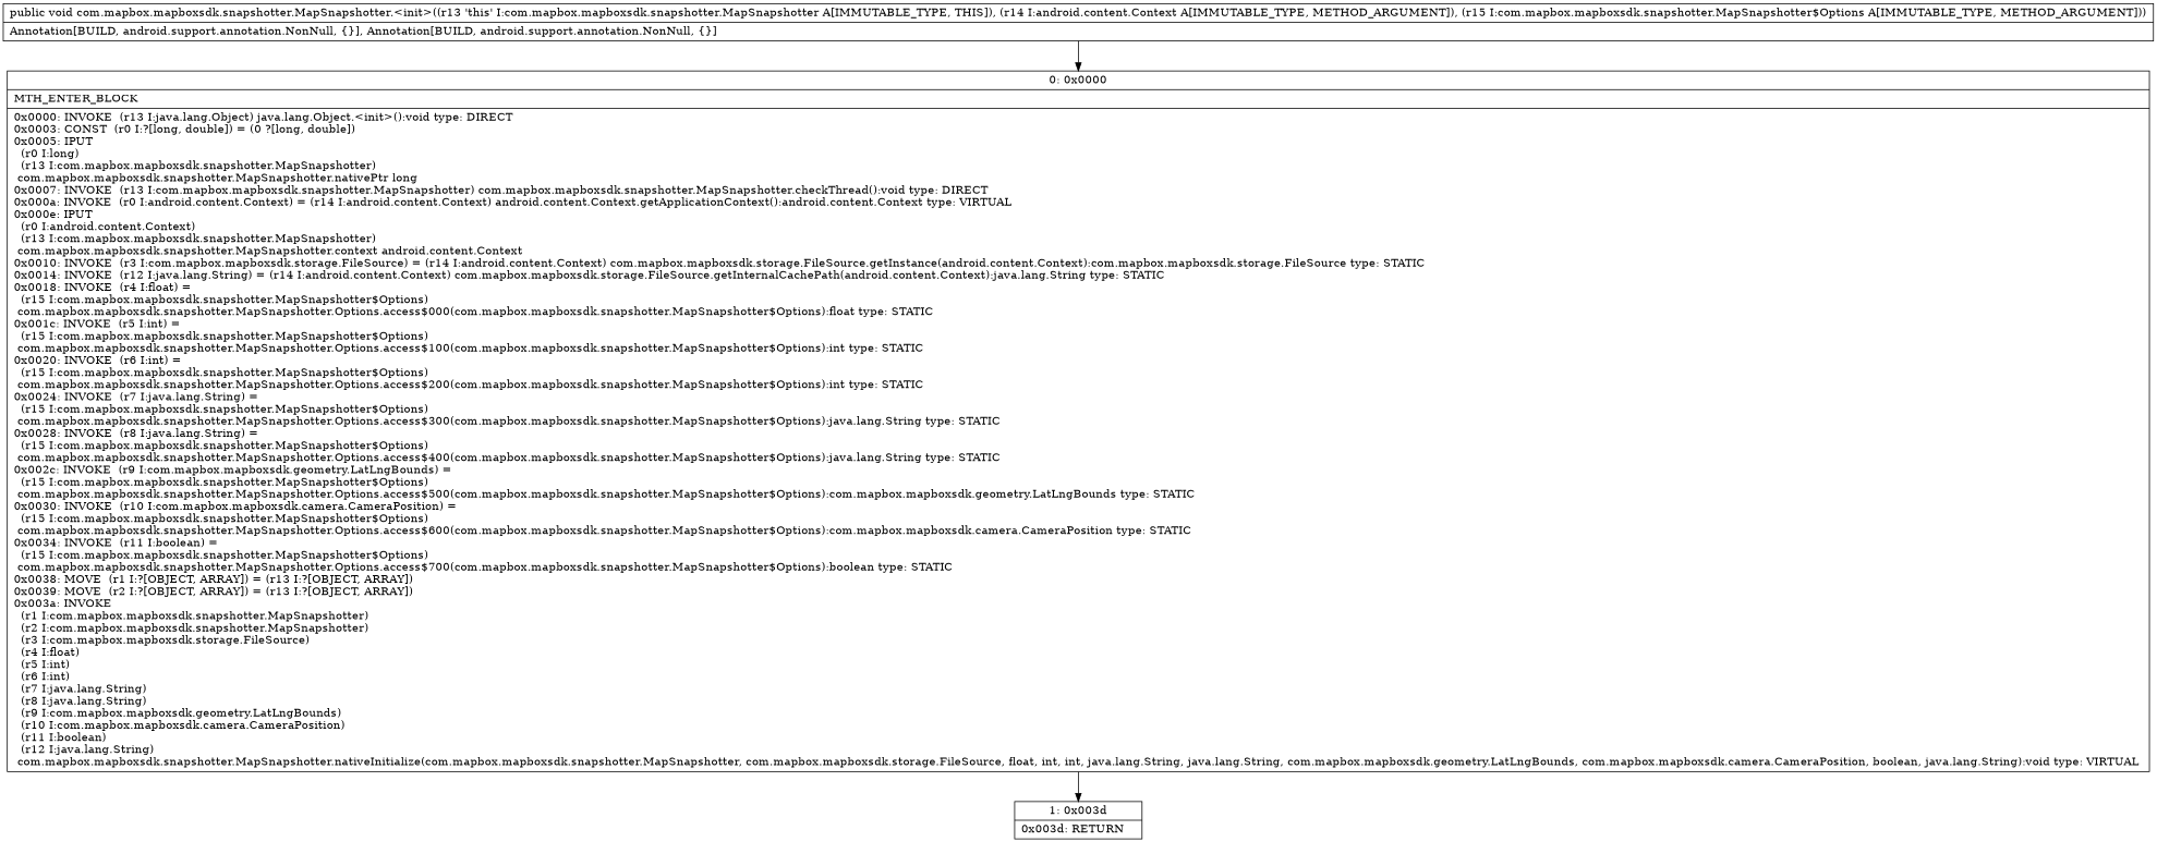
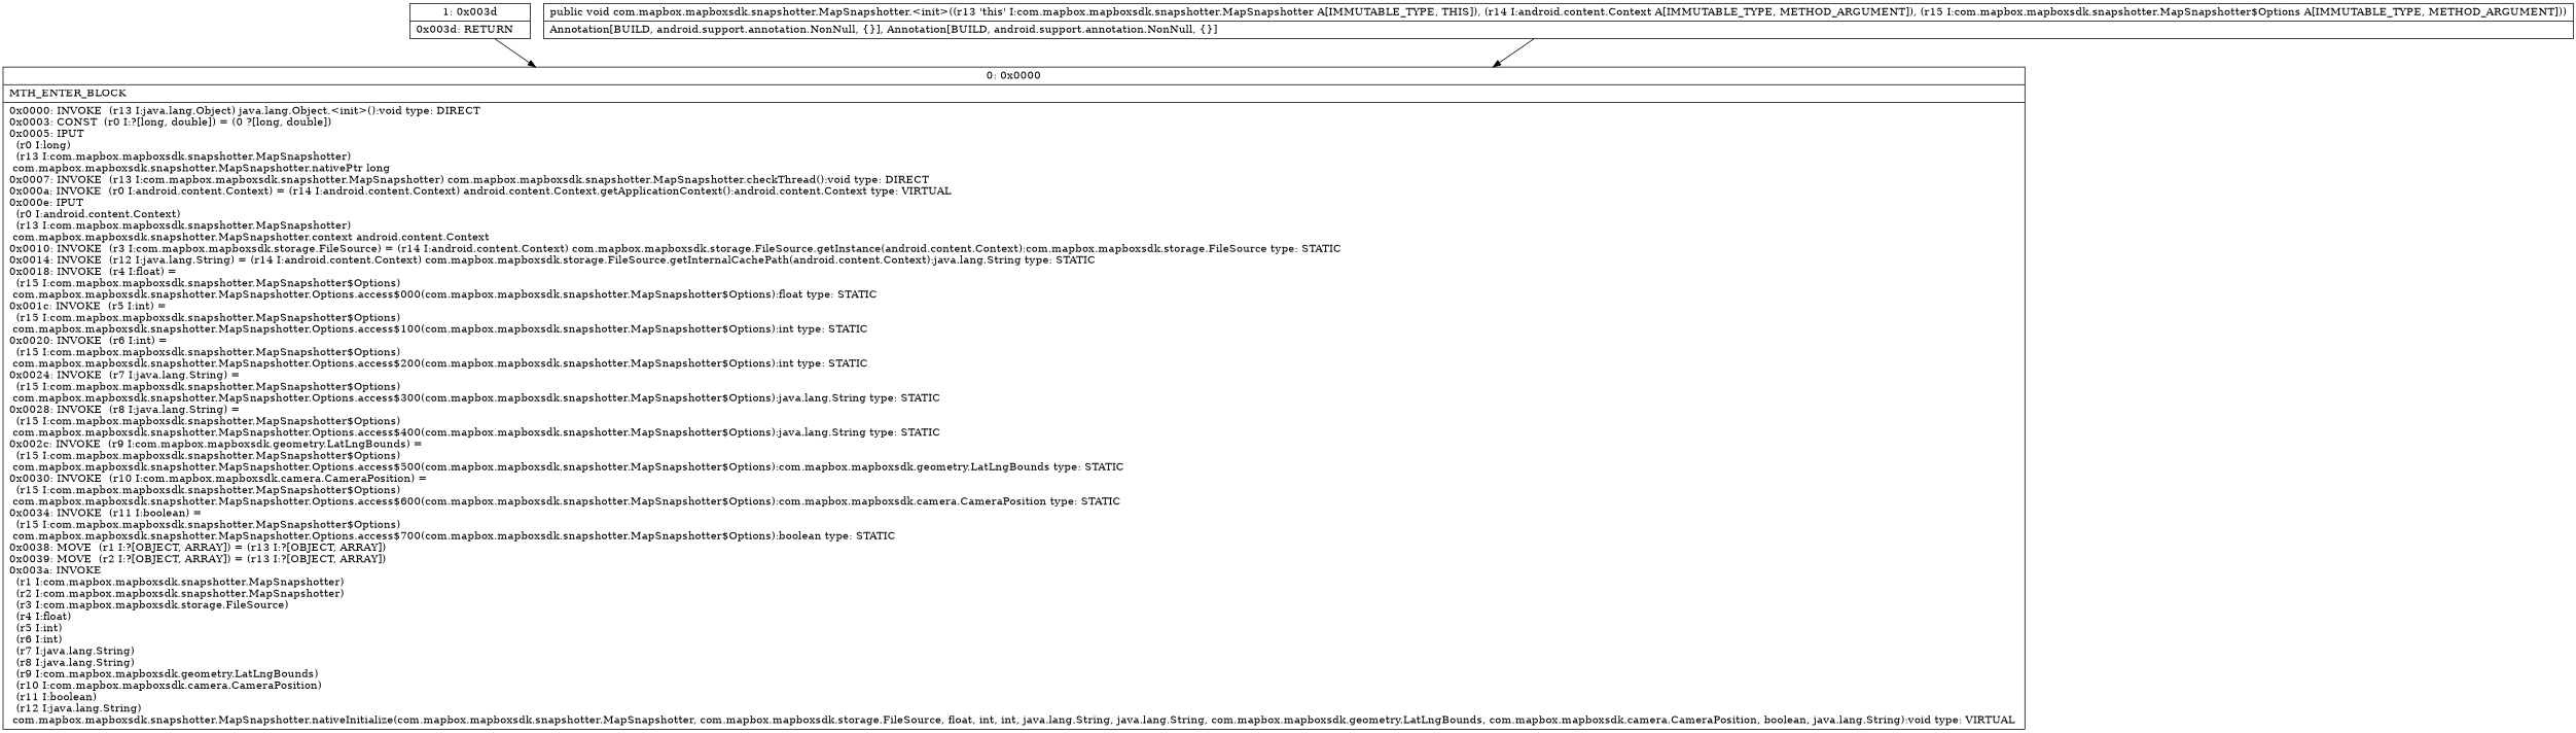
  digraph {
    node [shape=record]
    n1 [label="{0\:\ 0x0000|MTH_ENTER_BLOCK\l|0x0000: INVOKE  (r13 I:java.lang.Object) java.lang.Object.\<init\>():void type: DIRECT \l0x0003: CONST  (r0 I:?[long, double]) = (0 ?[long, double]) \l0x0005: IPUT  \l  (r0 I:long)\l  (r13 I:com.mapbox.mapboxsdk.snapshotter.MapSnapshotter)\l com.mapbox.mapboxsdk.snapshotter.MapSnapshotter.nativePtr long \l0x0007: INVOKE  (r13 I:com.mapbox.mapboxsdk.snapshotter.MapSnapshotter) com.mapbox.mapboxsdk.snapshotter.MapSnapshotter.checkThread():void type: DIRECT \l0x000a: INVOKE  (r0 I:android.content.Context) = (r14 I:android.content.Context) android.content.Context.getApplicationContext():android.content.Context type: VIRTUAL \l0x000e: IPUT  \l  (r0 I:android.content.Context)\l  (r13 I:com.mapbox.mapboxsdk.snapshotter.MapSnapshotter)\l com.mapbox.mapboxsdk.snapshotter.MapSnapshotter.context android.content.Context \l0x0010: INVOKE  (r3 I:com.mapbox.mapboxsdk.storage.FileSource) = (r14 I:android.content.Context) com.mapbox.mapboxsdk.storage.FileSource.getInstance(android.content.Context):com.mapbox.mapboxsdk.storage.FileSource type: STATIC \l0x0014: INVOKE  (r12 I:java.lang.String) = (r14 I:android.content.Context) com.mapbox.mapboxsdk.storage.FileSource.getInternalCachePath(android.content.Context):java.lang.String type: STATIC \l0x0018: INVOKE  (r4 I:float) = \l  (r15 I:com.mapbox.mapboxsdk.snapshotter.MapSnapshotter$Options)\l com.mapbox.mapboxsdk.snapshotter.MapSnapshotter.Options.access$000(com.mapbox.mapboxsdk.snapshotter.MapSnapshotter$Options):float type: STATIC \l0x001c: INVOKE  (r5 I:int) = \l  (r15 I:com.mapbox.mapboxsdk.snapshotter.MapSnapshotter$Options)\l com.mapbox.mapboxsdk.snapshotter.MapSnapshotter.Options.access$100(com.mapbox.mapboxsdk.snapshotter.MapSnapshotter$Options):int type: STATIC \l0x0020: INVOKE  (r6 I:int) = \l  (r15 I:com.mapbox.mapboxsdk.snapshotter.MapSnapshotter$Options)\l com.mapbox.mapboxsdk.snapshotter.MapSnapshotter.Options.access$200(com.mapbox.mapboxsdk.snapshotter.MapSnapshotter$Options):int type: STATIC \l0x0024: INVOKE  (r7 I:java.lang.String) = \l  (r15 I:com.mapbox.mapboxsdk.snapshotter.MapSnapshotter$Options)\l com.mapbox.mapboxsdk.snapshotter.MapSnapshotter.Options.access$300(com.mapbox.mapboxsdk.snapshotter.MapSnapshotter$Options):java.lang.String type: STATIC \l0x0028: INVOKE  (r8 I:java.lang.String) = \l  (r15 I:com.mapbox.mapboxsdk.snapshotter.MapSnapshotter$Options)\l com.mapbox.mapboxsdk.snapshotter.MapSnapshotter.Options.access$400(com.mapbox.mapboxsdk.snapshotter.MapSnapshotter$Options):java.lang.String type: STATIC \l0x002c: INVOKE  (r9 I:com.mapbox.mapboxsdk.geometry.LatLngBounds) = \l  (r15 I:com.mapbox.mapboxsdk.snapshotter.MapSnapshotter$Options)\l com.mapbox.mapboxsdk.snapshotter.MapSnapshotter.Options.access$500(com.mapbox.mapboxsdk.snapshotter.MapSnapshotter$Options):com.mapbox.mapboxsdk.geometry.LatLngBounds type: STATIC \l0x0030: INVOKE  (r10 I:com.mapbox.mapboxsdk.camera.CameraPosition) = \l  (r15 I:com.mapbox.mapboxsdk.snapshotter.MapSnapshotter$Options)\l com.mapbox.mapboxsdk.snapshotter.MapSnapshotter.Options.access$600(com.mapbox.mapboxsdk.snapshotter.MapSnapshotter$Options):com.mapbox.mapboxsdk.camera.CameraPosition type: STATIC \l0x0034: INVOKE  (r11 I:boolean) = \l  (r15 I:com.mapbox.mapboxsdk.snapshotter.MapSnapshotter$Options)\l com.mapbox.mapboxsdk.snapshotter.MapSnapshotter.Options.access$700(com.mapbox.mapboxsdk.snapshotter.MapSnapshotter$Options):boolean type: STATIC \l0x0038: MOVE  (r1 I:?[OBJECT, ARRAY]) = (r13 I:?[OBJECT, ARRAY]) \l0x0039: MOVE  (r2 I:?[OBJECT, ARRAY]) = (r13 I:?[OBJECT, ARRAY]) \l0x003a: INVOKE  \l  (r1 I:com.mapbox.mapboxsdk.snapshotter.MapSnapshotter)\l  (r2 I:com.mapbox.mapboxsdk.snapshotter.MapSnapshotter)\l  (r3 I:com.mapbox.mapboxsdk.storage.FileSource)\l  (r4 I:float)\l  (r5 I:int)\l  (r6 I:int)\l  (r7 I:java.lang.String)\l  (r8 I:java.lang.String)\l  (r9 I:com.mapbox.mapboxsdk.geometry.LatLngBounds)\l  (r10 I:com.mapbox.mapboxsdk.camera.CameraPosition)\l  (r11 I:boolean)\l  (r12 I:java.lang.String)\l com.mapbox.mapboxsdk.snapshotter.MapSnapshotter.nativeInitialize(com.mapbox.mapboxsdk.snapshotter.MapSnapshotter, com.mapbox.mapboxsdk.storage.FileSource, float, int, int, java.lang.String, java.lang.String, com.mapbox.mapboxsdk.geometry.LatLngBounds, com.mapbox.mapboxsdk.camera.CameraPosition, boolean, java.lang.String):void type: VIRTUAL \l}"]
    n2 [label="{1\:\ 0x003d|0x003d: RETURN   \l}"]
    n3 [label="{public void com.mapbox.mapboxsdk.snapshotter.MapSnapshotter.\<init\>((r13 'this' I:com.mapbox.mapboxsdk.snapshotter.MapSnapshotter A[IMMUTABLE_TYPE, THIS]), (r14 I:android.content.Context A[IMMUTABLE_TYPE, METHOD_ARGUMENT]), (r15 I:com.mapbox.mapboxsdk.snapshotter.MapSnapshotter$Options A[IMMUTABLE_TYPE, METHOD_ARGUMENT]))  | Annotation[BUILD, android.support.annotation.NonNull, \{\}], Annotation[BUILD, android.support.annotation.NonNull, \{\}]\l}"]
-   n1 -> n2
+   n2 -> n1
    n3 -> n1
  }
